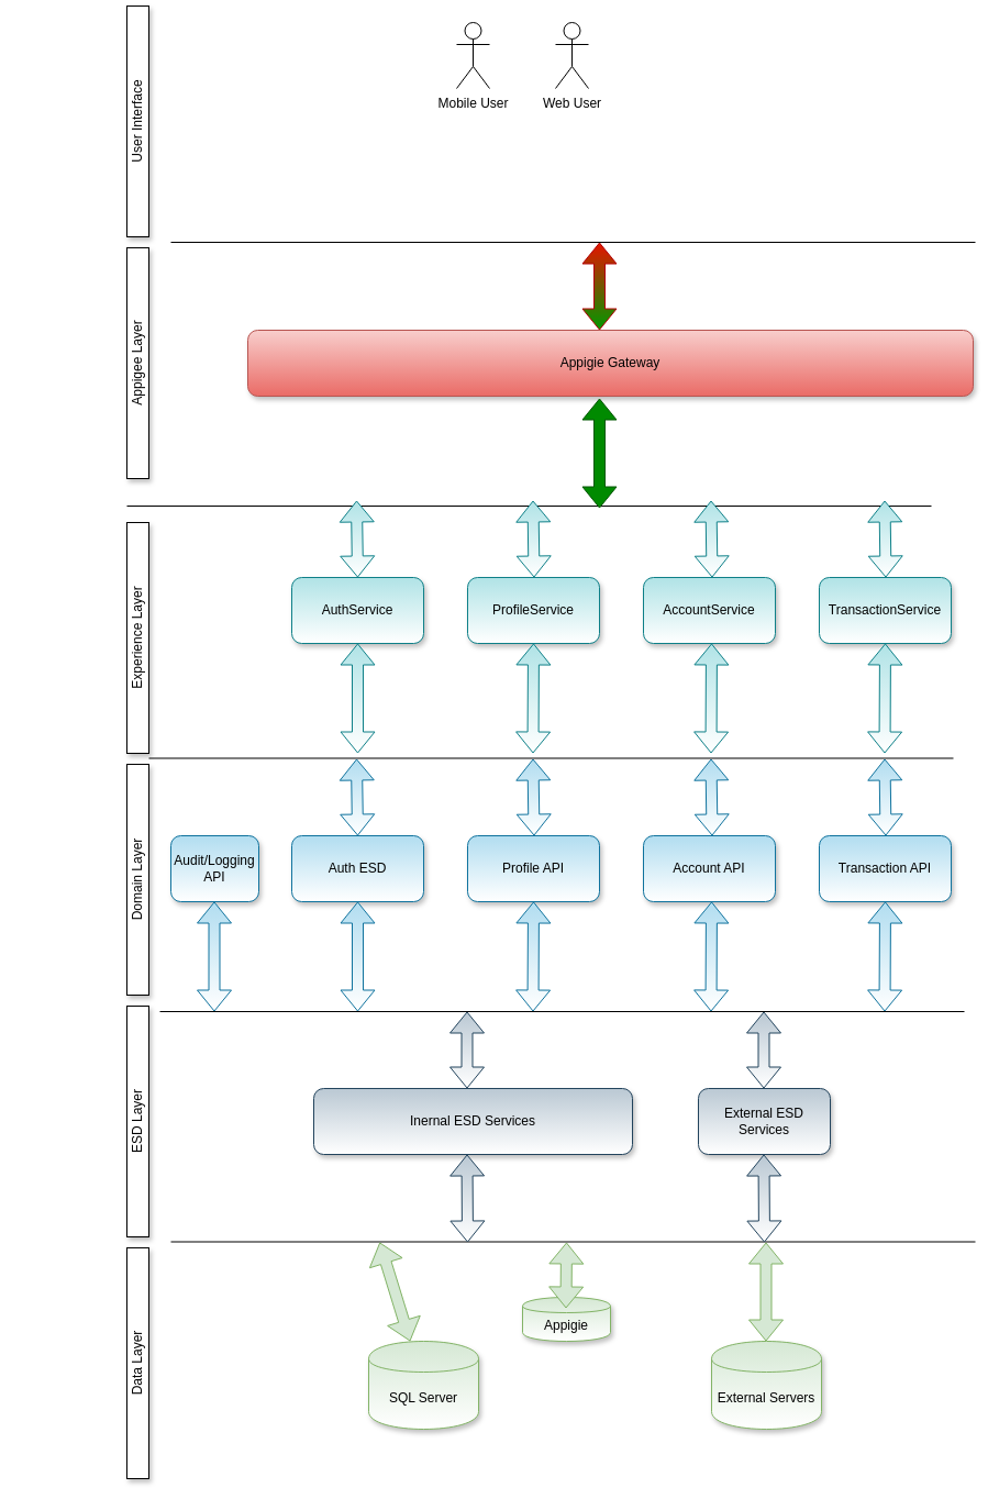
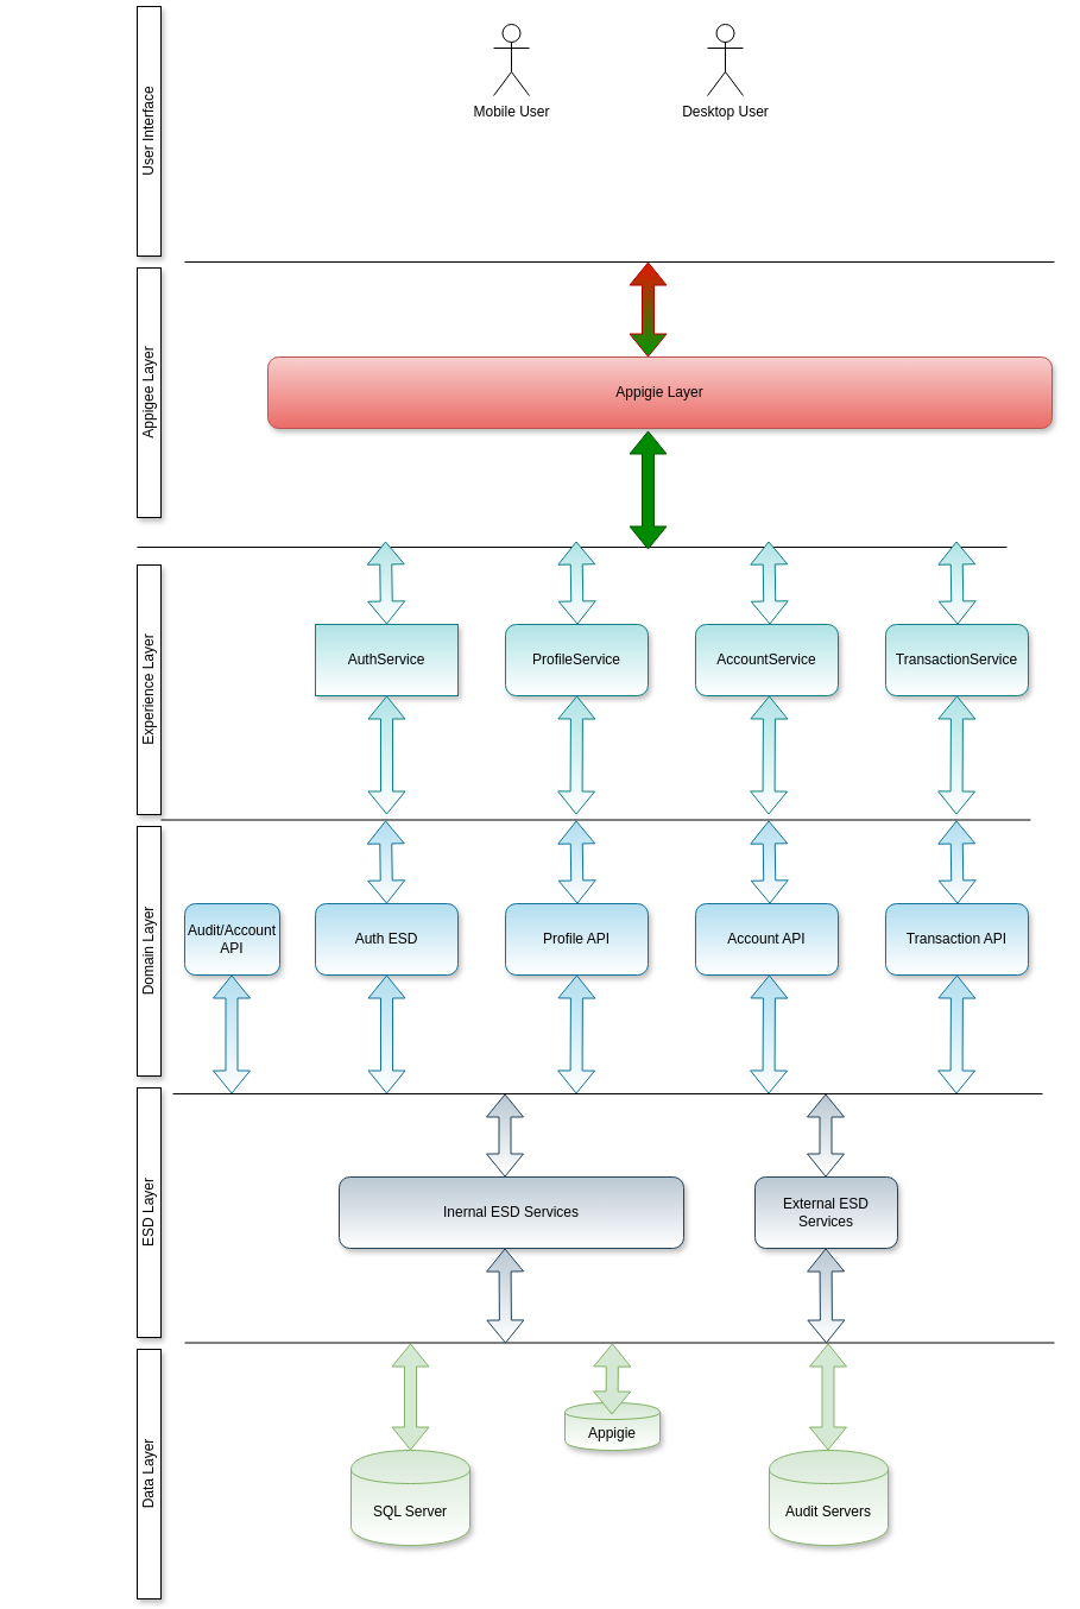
  <mxCell id="0" />
  <mxCell id="1" parent="0" />
  <mxCell id="2" value="" style="endArrow=none;html=1;" parent="1" edge="1"><mxGeometry width="50" height="50" relative="1" as="geometry"><mxPoint x="887" y="220" as="sourcePoint" /><mxPoint x="155" y="220" as="targetPoint" /></mxGeometry></mxCell>
  <mxCell id="3" value="Mobile User" style="shape=umlActor;verticalLabelPosition=bottom;labelBackgroundColor=#ffffff;verticalAlign=top;html=1;outlineConnect=0;" parent="1" vertex="1"><mxGeometry x="415" y="20" width="30" height="60" as="geometry" /></mxCell>
- <mxCell id="4" value="Web User" style="shape=umlActor;verticalLabelPosition=bottom;labelBackgroundColor=#ffffff;verticalAlign=top;html=1;outlineConnect=0;" parent="1" vertex="1"><mxGeometry x="505" y="20" width="30" height="60" as="geometry" /></mxCell>
  <mxCell id="5" value="User Interface" style="rounded=0;whiteSpace=wrap;html=1;shadow=1;glass=0;comic=0;gradientColor=none;rotation=-90;" parent="1" vertex="1"><mxGeometry x="20" y="100" width="210" height="20" as="geometry" /></mxCell>
  <mxCell id="6" value="Appigee Layer" style="rounded=0;whiteSpace=wrap;html=1;shadow=1;glass=0;comic=0;gradientColor=none;rotation=-90;" parent="1" vertex="1"><mxGeometry x="20" y="320" width="210" height="20" as="geometry" /></mxCell>
  <mxCell id="7" value="" style="endArrow=none;html=1;" parent="1" edge="1"><mxGeometry width="50" height="50" relative="1" as="geometry"><mxPoint x="847" y="460" as="sourcePoint" /><mxPoint x="115" y="460" as="targetPoint" /></mxGeometry></mxCell>
  <mxCell id="8" value="Experience Layer" style="rounded=0;whiteSpace=wrap;html=1;shadow=1;glass=0;comic=0;gradientColor=none;rotation=-90;" parent="1" vertex="1"><mxGeometry x="20" y="570" width="210" height="20" as="geometry" /></mxCell>
  <mxCell id="9" value="Domain Layer" style="rounded=0;whiteSpace=wrap;html=1;shadow=1;glass=0;comic=0;gradientColor=none;rotation=-90;" parent="1" vertex="1"><mxGeometry x="20" y="790" width="210" height="20" as="geometry" /></mxCell>
  <mxCell id="10" value="ESD Layer" style="rounded=0;whiteSpace=wrap;html=1;shadow=1;glass=0;comic=0;gradientColor=none;rotation=-90;" parent="1" vertex="1"><mxGeometry x="20" y="1010" width="210" height="20" as="geometry" /></mxCell>
  <mxCell id="11" value="Data Layer" style="rounded=0;whiteSpace=wrap;html=1;shadow=1;glass=0;comic=0;gradientColor=none;rotation=-90;" parent="1" vertex="1"><mxGeometry x="20" y="1230" width="210" height="20" as="geometry" /></mxCell>
  <mxCell id="12" value="" style="endArrow=none;html=1;" parent="1" edge="1"><mxGeometry width="50" height="50" relative="1" as="geometry"><mxPoint x="867" y="689.5" as="sourcePoint" /><mxPoint x="135" y="689.5" as="targetPoint" /></mxGeometry></mxCell>
  <mxCell id="13" value="" style="endArrow=none;html=1;" parent="1" edge="1"><mxGeometry width="50" height="50" relative="1" as="geometry"><mxPoint x="877" y="920" as="sourcePoint" /><mxPoint x="145" y="920" as="targetPoint" /></mxGeometry></mxCell>
  <mxCell id="14" value="" style="endArrow=none;html=1;" parent="1" edge="1"><mxGeometry width="50" height="50" relative="1" as="geometry"><mxPoint x="887" y="1129.5" as="sourcePoint" /><mxPoint x="155" y="1129.5" as="targetPoint" /></mxGeometry></mxCell>
  <mxCell id="15" value="Appigie" style="shape=cylinder;whiteSpace=wrap;html=1;boundedLbl=1;backgroundOutline=1;shadow=1;glass=0;comic=0;fillColor=#d5e8d4;strokeColor=#82b366;gradientColor=#ffffff;" parent="1" vertex="1"><mxGeometry x="475" y="1180" width="80" height="40" as="geometry" /></mxCell>
- <mxCell id="16" value="SQL Server" style="shape=cylinder;whiteSpace=wrap;html=1;boundedLbl=1;backgroundOutline=1;shadow=1;glass=0;comic=0;fillColor=#d5e8d4;strokeColor=#82b366;gradientColor=#ffffff;" parent="1" vertex="1"><mxGeometry x="335" y="1220" width="100" height="80" as="geometry" /></mxCell>
- <mxCell id="17" value="External Servers" style="shape=cylinder;whiteSpace=wrap;html=1;boundedLbl=1;backgroundOutline=1;shadow=1;glass=0;comic=0;fillColor=#d5e8d4;strokeColor=#82b366;gradientColor=#ffffff;" parent="1" vertex="1"><mxGeometry x="647" y="1220" width="100" height="80" as="geometry" /></mxCell>
+ <mxCell id="16" value="SQL Server" style="shape=cylinder;whiteSpace=wrap;html=1;boundedLbl=1;backgroundOutline=1;shadow=1;glass=0;comic=0;fillColor=#d5e8d4;strokeColor=#82b366;gradientColor=#ffffff;" parent="1" vertex="1"><mxGeometry x="295" y="1220" width="100" height="80" as="geometry" /></mxCell>
+ <mxCell id="17" value="Audit Servers" style="shape=cylinder;whiteSpace=wrap;html=1;boundedLbl=1;backgroundOutline=1;shadow=1;glass=0;comic=0;fillColor=#d5e8d4;strokeColor=#82b366;gradientColor=#ffffff;" parent="1" vertex="1"><mxGeometry x="647" y="1220" width="100" height="80" as="geometry" /></mxCell>
  <mxCell id="18" value="" style="shape=flexArrow;endArrow=classic;startArrow=classic;html=1;fillColor=#d5e8d4;strokeColor=#82b366;" parent="1" source="16" edge="1"><mxGeometry width="50" height="50" relative="1" as="geometry"><mxPoint x="115" y="1420" as="sourcePoint" /><mxPoint x="345" y="1130" as="targetPoint" /></mxGeometry></mxCell>
  <mxCell id="19" value="" style="shape=flexArrow;endArrow=classic;startArrow=classic;html=1;fillColor=#d5e8d4;strokeColor=#82b366;" parent="1" edge="1"><mxGeometry width="50" height="50" relative="1" as="geometry"><mxPoint x="696.5" y="1220" as="sourcePoint" /><mxPoint x="696.5" y="1130" as="targetPoint" /></mxGeometry></mxCell>
  <mxCell id="20" value="" style="shape=flexArrow;endArrow=classic;startArrow=classic;html=1;fillColor=#d5e8d4;strokeColor=#82b366;" parent="1" edge="1"><mxGeometry width="50" height="50" relative="1" as="geometry"><mxPoint x="514.5" y="1190" as="sourcePoint" /><mxPoint x="515" y="1130" as="targetPoint" /></mxGeometry></mxCell>
  <mxCell id="21" value="Inernal ESD Services" style="rounded=1;whiteSpace=wrap;html=1;shadow=1;glass=0;comic=0;fillColor=#bac8d3;strokeColor=#23445d;gradientColor=#ffffff;" parent="1" vertex="1"><mxGeometry x="285" y="990" width="290" height="60" as="geometry" /></mxCell>
  <mxCell id="22" value="External ESD Services" style="rounded=1;whiteSpace=wrap;html=1;shadow=1;glass=0;comic=0;fillColor=#bac8d3;strokeColor=#23445d;gradientColor=#ffffff;" parent="1" vertex="1"><mxGeometry x="635" y="990" width="120" height="60" as="geometry" /></mxCell>
  <mxCell id="23" value="" style="shape=flexArrow;endArrow=classic;startArrow=classic;html=1;fillColor=#bac8d3;strokeColor=#23445d;gradientColor=#ffffff;" parent="1" edge="1"><mxGeometry width="50" height="50" relative="1" as="geometry"><mxPoint x="424.5" y="990" as="sourcePoint" /><mxPoint x="424.5" y="920" as="targetPoint" /></mxGeometry></mxCell>
  <mxCell id="24" value="" style="shape=flexArrow;endArrow=classic;startArrow=classic;html=1;fillColor=#bac8d3;strokeColor=#23445d;gradientColor=#ffffff;" parent="1" edge="1"><mxGeometry width="50" height="50" relative="1" as="geometry"><mxPoint x="694.5" y="990" as="sourcePoint" /><mxPoint x="694.5" y="920" as="targetPoint" /></mxGeometry></mxCell>
  <mxCell id="25" value="Auth ESD" style="rounded=1;whiteSpace=wrap;html=1;shadow=1;glass=0;comic=0;fillColor=#b1ddf0;strokeColor=#10739e;gradientColor=#ffffff;" parent="1" vertex="1"><mxGeometry x="265" y="760" width="120" height="60" as="geometry" /></mxCell>
  <mxCell id="26" value="Profile API" style="rounded=1;whiteSpace=wrap;html=1;shadow=1;glass=0;comic=0;fillColor=#b1ddf0;strokeColor=#10739e;gradientColor=#ffffff;" parent="1" vertex="1"><mxGeometry x="425" y="760" width="120" height="60" as="geometry" /></mxCell>
  <mxCell id="27" value="Transaction API" style="rounded=1;whiteSpace=wrap;html=1;shadow=1;glass=0;comic=0;fillColor=#b1ddf0;strokeColor=#10739e;gradientColor=#ffffff;" parent="1" vertex="1"><mxGeometry x="745" y="760" width="120" height="60" as="geometry" /></mxCell>
  <mxCell id="28" value="Account API" style="rounded=1;whiteSpace=wrap;html=1;shadow=1;glass=0;comic=0;fillColor=#b1ddf0;strokeColor=#10739e;gradientColor=#ffffff;" parent="1" vertex="1"><mxGeometry x="585" y="760" width="120" height="60" as="geometry" /></mxCell>
  <mxCell id="29" value="" style="shape=flexArrow;endArrow=classic;startArrow=classic;html=1;fillColor=#bac8d3;strokeColor=#23445d;gradientColor=#ffffff;" parent="1" edge="1"><mxGeometry width="50" height="50" relative="1" as="geometry"><mxPoint x="425" y="1130" as="sourcePoint" /><mxPoint x="424.5" y="1050" as="targetPoint" /></mxGeometry></mxCell>
  <mxCell id="30" value="" style="shape=flexArrow;endArrow=classic;startArrow=classic;html=1;fillColor=#bac8d3;strokeColor=#23445d;gradientColor=#ffffff;" parent="1" edge="1"><mxGeometry width="50" height="50" relative="1" as="geometry"><mxPoint x="695" y="1130" as="sourcePoint" /><mxPoint x="694.5" y="1050" as="targetPoint" /></mxGeometry></mxCell>
  <mxCell id="31" value="" style="shape=flexArrow;endArrow=classic;startArrow=classic;html=1;entryX=0.5;entryY=1;entryDx=0;entryDy=0;fillColor=#b1ddf0;strokeColor=#10739e;gradientColor=#ffffff;" parent="1" target="25" edge="1"><mxGeometry width="50" height="50" relative="1" as="geometry"><mxPoint x="325" y="920" as="sourcePoint" /><mxPoint x="165" y="1370" as="targetPoint" /></mxGeometry></mxCell>
  <mxCell id="32" value="" style="shape=flexArrow;endArrow=classic;startArrow=classic;html=1;fillColor=#b1ddf0;strokeColor=#10739e;gradientColor=#ffffff;" parent="1" edge="1"><mxGeometry width="50" height="50" relative="1" as="geometry"><mxPoint x="484.5" y="920" as="sourcePoint" /><mxPoint x="485" y="820" as="targetPoint" /></mxGeometry></mxCell>
  <mxCell id="33" value="" style="shape=flexArrow;endArrow=classic;startArrow=classic;html=1;fillColor=#b1ddf0;strokeColor=#10739e;gradientColor=#ffffff;" parent="1" edge="1"><mxGeometry width="50" height="50" relative="1" as="geometry"><mxPoint x="646.5" y="920" as="sourcePoint" /><mxPoint x="647" y="820" as="targetPoint" /></mxGeometry></mxCell>
  <mxCell id="34" value="" style="shape=flexArrow;endArrow=classic;startArrow=classic;html=1;fillColor=#b1ddf0;strokeColor=#10739e;gradientColor=#ffffff;" parent="1" edge="1"><mxGeometry width="50" height="50" relative="1" as="geometry"><mxPoint x="804.5" y="920" as="sourcePoint" /><mxPoint x="805" y="820" as="targetPoint" /></mxGeometry></mxCell>
  <mxCell id="35" value="" style="shape=flexArrow;endArrow=classic;startArrow=classic;html=1;fillColor=#b1ddf0;strokeColor=#10739e;gradientColor=#ffffff;exitX=0.5;exitY=0;exitDx=0;exitDy=0;" parent="1" source="25" edge="1"><mxGeometry width="50" height="50" relative="1" as="geometry"><mxPoint x="324" y="750" as="sourcePoint" /><mxPoint x="324" y="690" as="targetPoint" /></mxGeometry></mxCell>
  <mxCell id="36" value="" style="shape=flexArrow;endArrow=classic;startArrow=classic;html=1;fillColor=#b1ddf0;strokeColor=#10739e;gradientColor=#ffffff;exitX=0.5;exitY=0;exitDx=0;exitDy=0;" parent="1" edge="1"><mxGeometry width="50" height="50" relative="1" as="geometry"><mxPoint x="485.5" y="760" as="sourcePoint" /><mxPoint x="484.5" y="690" as="targetPoint" /></mxGeometry></mxCell>
  <mxCell id="37" value="" style="shape=flexArrow;endArrow=classic;startArrow=classic;html=1;fillColor=#b1ddf0;strokeColor=#10739e;gradientColor=#ffffff;exitX=0.5;exitY=0;exitDx=0;exitDy=0;" parent="1" edge="1"><mxGeometry width="50" height="50" relative="1" as="geometry"><mxPoint x="647.5" y="760" as="sourcePoint" /><mxPoint x="646.5" y="690" as="targetPoint" /></mxGeometry></mxCell>
  <mxCell id="38" value="" style="shape=flexArrow;endArrow=classic;startArrow=classic;html=1;fillColor=#b1ddf0;strokeColor=#10739e;gradientColor=#ffffff;exitX=0.5;exitY=0;exitDx=0;exitDy=0;" parent="1" edge="1"><mxGeometry width="50" height="50" relative="1" as="geometry"><mxPoint x="805.5" y="760" as="sourcePoint" /><mxPoint x="804.5" y="690" as="targetPoint" /></mxGeometry></mxCell>
- <mxCell id="39" value="AuthService" style="rounded=1;whiteSpace=wrap;html=1;shadow=1;glass=0;comic=0;fillColor=#b0e3e6;strokeColor=#0e8088;gradientColor=#ffffff;" parent="1" vertex="1"><mxGeometry x="265" y="525" width="120" height="60" as="geometry" /></mxCell>
+ <mxCell id="39" value="AuthService" style="whiteSpace=wrap;html=1;shadow=1;glass=0;comic=0;fillColor=#b0e3e6;strokeColor=#0e8088;gradientColor=#ffffff;rounded=0;" parent="1" vertex="1"><mxGeometry x="265" y="525" width="120" height="60" as="geometry" /></mxCell>
  <mxCell id="40" value="ProfileService" style="rounded=1;whiteSpace=wrap;html=1;shadow=1;glass=0;comic=0;fillColor=#b0e3e6;strokeColor=#0e8088;gradientColor=#ffffff;" parent="1" vertex="1"><mxGeometry x="425" y="525" width="120" height="60" as="geometry" /></mxCell>
  <mxCell id="41" value="TransactionService" style="rounded=1;whiteSpace=wrap;html=1;shadow=1;glass=0;comic=0;fillColor=#b0e3e6;strokeColor=#0e8088;gradientColor=#ffffff;" parent="1" vertex="1"><mxGeometry x="745" y="525" width="120" height="60" as="geometry" /></mxCell>
  <mxCell id="42" value="AccountService" style="rounded=1;whiteSpace=wrap;html=1;shadow=1;glass=0;comic=0;fillColor=#b0e3e6;strokeColor=#0e8088;gradientColor=#ffffff;" parent="1" vertex="1"><mxGeometry x="585" y="525" width="120" height="60" as="geometry" /></mxCell>
  <mxCell id="43" value="" style="shape=flexArrow;endArrow=classic;startArrow=classic;html=1;entryX=0.5;entryY=1;entryDx=0;entryDy=0;fillColor=#b0e3e6;strokeColor=#0e8088;gradientColor=#ffffff;" parent="1" target="39" edge="1"><mxGeometry width="50" height="50" relative="1" as="geometry"><mxPoint x="325" y="685" as="sourcePoint" /><mxPoint x="165" y="1135" as="targetPoint" /></mxGeometry></mxCell>
  <mxCell id="44" value="" style="shape=flexArrow;endArrow=classic;startArrow=classic;html=1;fillColor=#b0e3e6;strokeColor=#0e8088;gradientColor=#ffffff;" parent="1" edge="1"><mxGeometry width="50" height="50" relative="1" as="geometry"><mxPoint x="484.5" y="685" as="sourcePoint" /><mxPoint x="485" y="585" as="targetPoint" /></mxGeometry></mxCell>
  <mxCell id="45" value="" style="shape=flexArrow;endArrow=classic;startArrow=classic;html=1;fillColor=#b0e3e6;strokeColor=#0e8088;gradientColor=#ffffff;" parent="1" edge="1"><mxGeometry width="50" height="50" relative="1" as="geometry"><mxPoint x="646.5" y="685" as="sourcePoint" /><mxPoint x="647" y="585" as="targetPoint" /></mxGeometry></mxCell>
  <mxCell id="46" value="" style="shape=flexArrow;endArrow=classic;startArrow=classic;html=1;fillColor=#b0e3e6;strokeColor=#0e8088;gradientColor=#ffffff;" parent="1" edge="1"><mxGeometry width="50" height="50" relative="1" as="geometry"><mxPoint x="804.5" y="685" as="sourcePoint" /><mxPoint x="805" y="585" as="targetPoint" /></mxGeometry></mxCell>
  <mxCell id="47" value="" style="shape=flexArrow;endArrow=classic;startArrow=classic;html=1;fillColor=#b0e3e6;strokeColor=#0e8088;exitX=0.5;exitY=0;exitDx=0;exitDy=0;gradientColor=#ffffff;" parent="1" source="39" edge="1"><mxGeometry width="50" height="50" relative="1" as="geometry"><mxPoint x="324" y="515" as="sourcePoint" /><mxPoint x="324" y="455" as="targetPoint" /></mxGeometry></mxCell>
  <mxCell id="48" value="" style="shape=flexArrow;endArrow=classic;startArrow=classic;html=1;fillColor=#b0e3e6;strokeColor=#0e8088;exitX=0.5;exitY=0;exitDx=0;exitDy=0;gradientColor=#ffffff;" parent="1" edge="1"><mxGeometry width="50" height="50" relative="1" as="geometry"><mxPoint x="485.5" y="525" as="sourcePoint" /><mxPoint x="484.5" y="455" as="targetPoint" /></mxGeometry></mxCell>
  <mxCell id="49" value="" style="shape=flexArrow;endArrow=classic;startArrow=classic;html=1;fillColor=#b0e3e6;strokeColor=#0e8088;exitX=0.5;exitY=0;exitDx=0;exitDy=0;gradientColor=#ffffff;" parent="1" edge="1"><mxGeometry width="50" height="50" relative="1" as="geometry"><mxPoint x="647.5" y="525" as="sourcePoint" /><mxPoint x="646.5" y="455" as="targetPoint" /></mxGeometry></mxCell>
  <mxCell id="50" value="" style="shape=flexArrow;endArrow=classic;startArrow=classic;html=1;fillColor=#b0e3e6;strokeColor=#0e8088;exitX=0.5;exitY=0;exitDx=0;exitDy=0;gradientColor=#ffffff;" parent="1" edge="1"><mxGeometry width="50" height="50" relative="1" as="geometry"><mxPoint x="805.5" y="525" as="sourcePoint" /><mxPoint x="804.5" y="455" as="targetPoint" /></mxGeometry></mxCell>
- <mxCell id="51" value="Appigie Gateway" style="rounded=1;whiteSpace=wrap;html=1;fillColor=#f8cecc;strokeColor=#b85450;shadow=1;glass=0;comic=0;gradientColor=#ea6b66;" parent="1" vertex="1"><mxGeometry x="225" y="300" width="660" height="60" as="geometry" /></mxCell>
+ <mxCell id="51" value="Appigie Layer" style="rounded=1;whiteSpace=wrap;html=1;fillColor=#f8cecc;strokeColor=#b85450;shadow=1;glass=0;comic=0;gradientColor=#ea6b66;" parent="1" vertex="1"><mxGeometry x="225" y="300" width="660" height="60" as="geometry" /></mxCell>
+ <mxCell id="52" value="Desktop User" style="shape=umlActor;verticalLabelPosition=bottom;labelBackgroundColor=#ffffff;verticalAlign=top;html=1;outlineConnect=0;" parent="1" vertex="1"><mxGeometry x="595" y="20" width="30" height="60" as="geometry" /></mxCell>
  <mxCell id="53" value="" style="shape=flexArrow;endArrow=classic;startArrow=classic;html=1;fillColor=#008a00;strokeColor=#005700;" parent="1" edge="1"><mxGeometry width="50" height="50" relative="1" as="geometry"><mxPoint x="545" y="362" as="sourcePoint" /><mxPoint x="545" y="462" as="targetPoint" /></mxGeometry></mxCell>
  <mxCell id="54" value="" style="shape=flexArrow;endArrow=classic;startArrow=classic;html=1;fillColor=#e51400;strokeColor=#B20000;gradientColor=#009900;" parent="1" edge="1"><mxGeometry width="50" height="50" relative="1" as="geometry"><mxPoint x="545" y="220" as="sourcePoint" /><mxPoint x="545" y="300" as="targetPoint" /></mxGeometry></mxCell>
- <mxCell id="55" value="Audit/Logging API" style="rounded=1;whiteSpace=wrap;html=1;shadow=1;glass=0;comic=0;fillColor=#b1ddf0;strokeColor=#10739e;gradientColor=#ffffff;" parent="1" vertex="1"><mxGeometry x="155" y="760" width="80" height="60" as="geometry" /></mxCell>
+ <mxCell id="55" value="Audit/Account API" style="rounded=1;whiteSpace=wrap;html=1;shadow=1;glass=0;comic=0;fillColor=#b1ddf0;strokeColor=#10739e;gradientColor=#ffffff;" parent="1" vertex="1"><mxGeometry x="155" y="760" width="80" height="60" as="geometry" /></mxCell>
  <mxCell id="56" value="" style="shape=flexArrow;endArrow=classic;startArrow=classic;html=1;entryX=0.5;entryY=1;entryDx=0;entryDy=0;fillColor=#b1ddf0;strokeColor=#10739e;gradientColor=#ffffff;" parent="1" edge="1"><mxGeometry width="50" height="50" relative="1" as="geometry"><mxPoint x="194.5" y="920" as="sourcePoint" /><mxPoint x="194.5" y="820" as="targetPoint" /></mxGeometry></mxCell>
